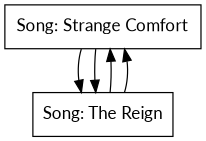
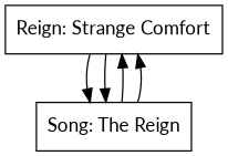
  digraph {
    fontname=Lato
    node [shape=box fontname=Lato]
    edge [fontname=Lato]
-   "Song: Strange Comfort"
+   "Song: Strange Comfort" [label="Reign: Strange Comfort"]
    "Song: The Reign"
    "Song: Strange Comfort" -> "Song: The Reign"
    "Song: Strange Comfort" -> "Song: The Reign"
    "Song: The Reign" -> "Song: Strange Comfort"
    "Song: The Reign" -> "Song: Strange Comfort"
  }
